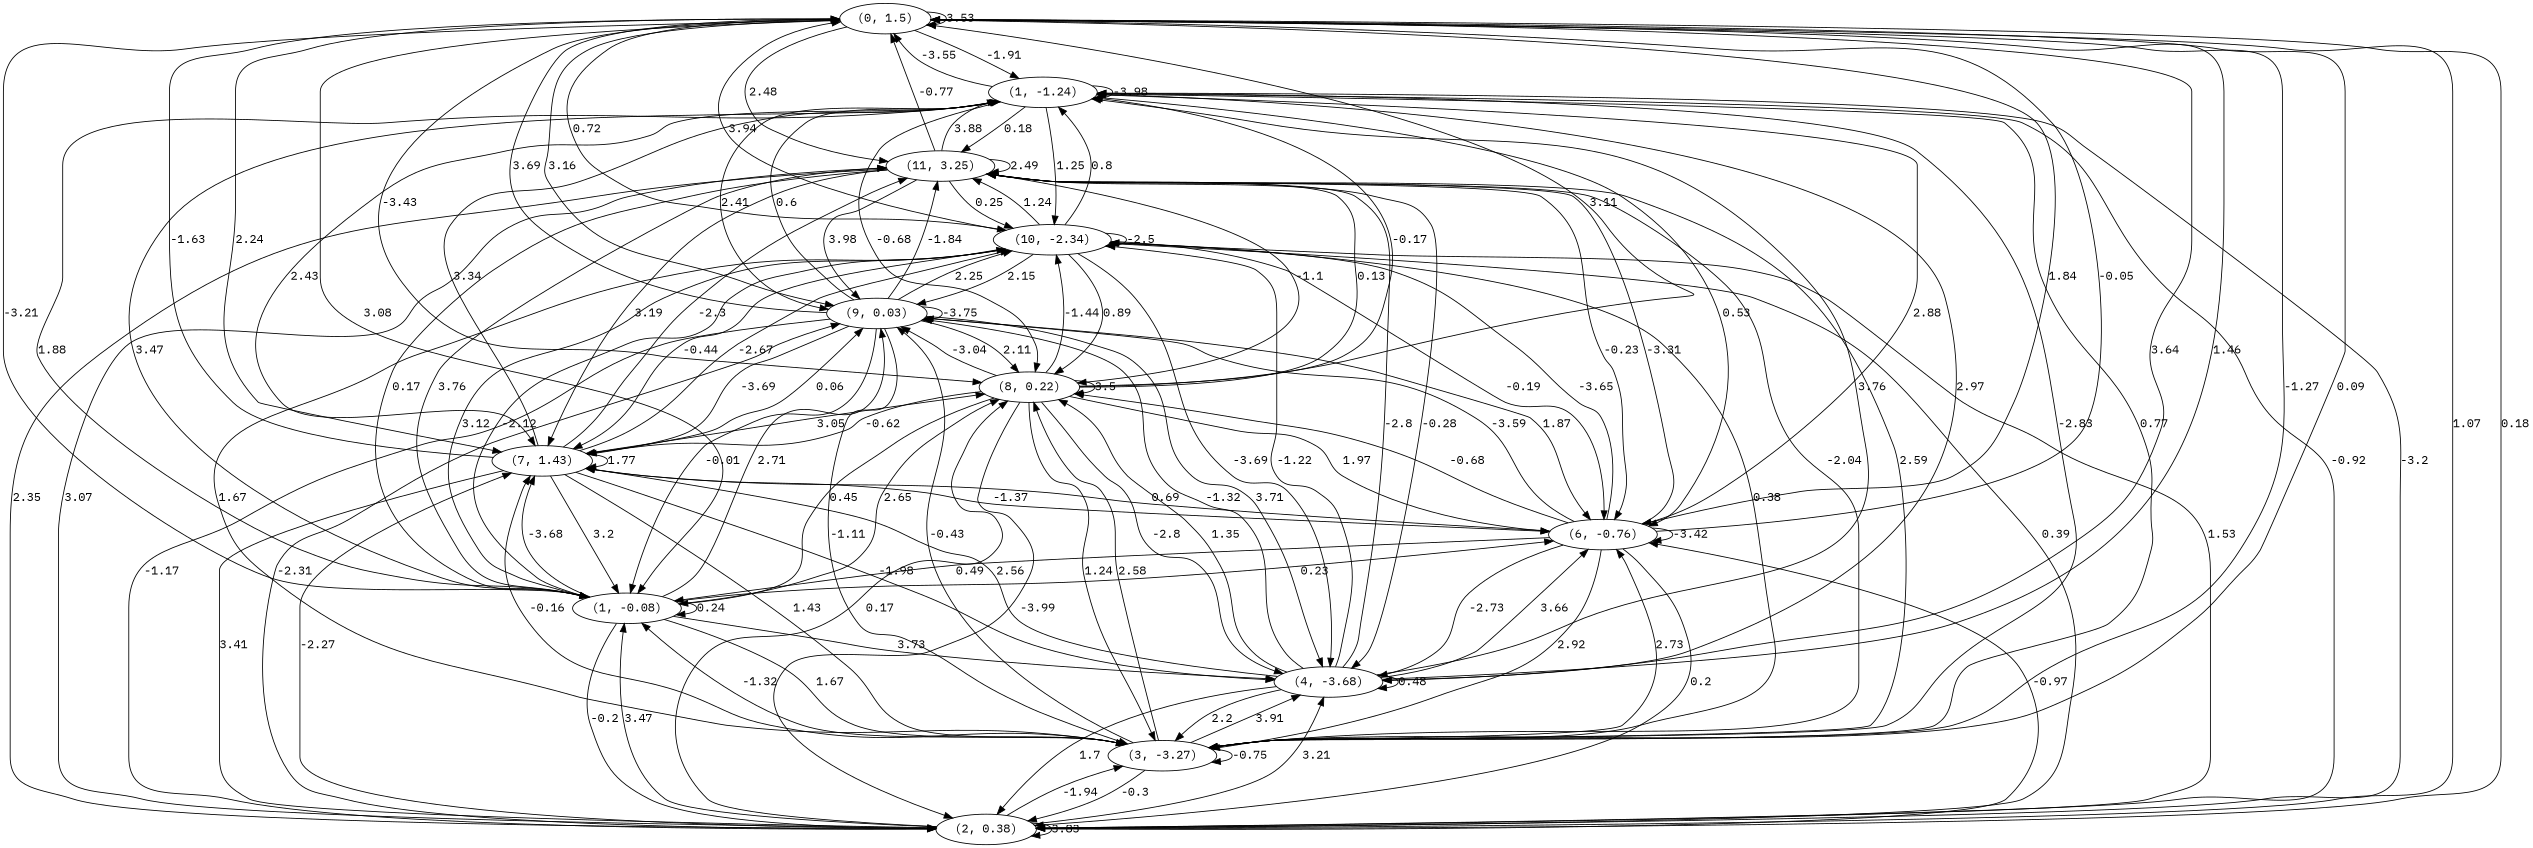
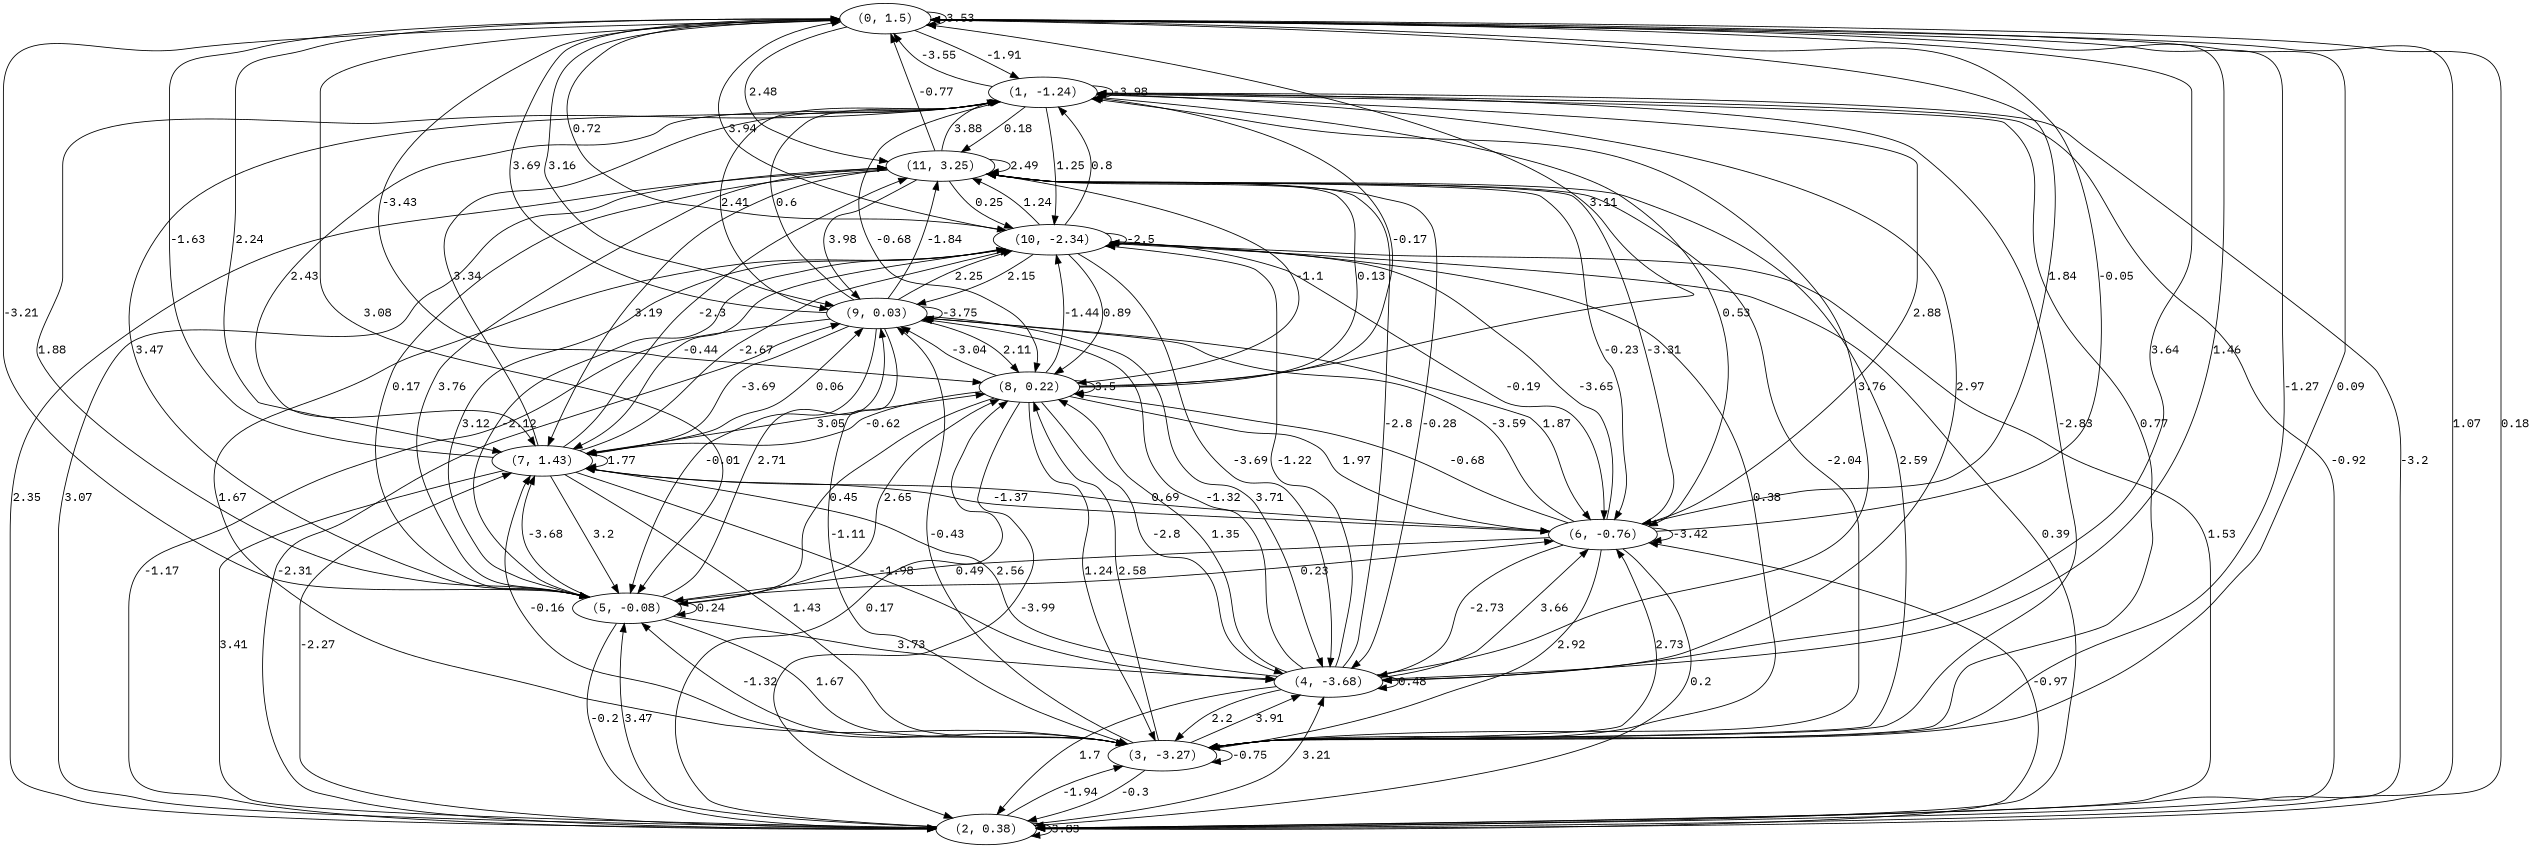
  digraph {
    fontname="IBM Plex Mono"
    node [fontname="IBM Plex Mono"]
    edge [fontname="IBM Plex Mono"]
    n1 [label="(0, 1.5)"]
    n2 [label="(1, -1.24)"]
    n3 [label="(2, 0.38)"]
    n4 [label="(3, -3.27)"]
    n5 [label="(4, -3.68)"]
-   n6 [label="(1, -0.08)"]
+   n6 [label="(5, -0.08)"]
    n7 [label="(6, -0.76)"]
    n8 [label="(7, 1.43)"]
    n9 [label="(8, 0.22)"]
    n10 [label="(9, 0.03)"]
    n11 [label="(10, -2.34)"]
    n12 [label="(11, 3.25)"]
    n1 -> n1 [label=3.53]
    n1 -> n2 [label=-1.91]
    n1 -> n3 [label=1.07]
    n1 -> n4 [label=-1.27]
    n1 -> n5 [label=3.64]
    n1 -> n6 [label=3.08]
    n1 -> n7 [label=1.84]
    n1 -> n8 [label=2.24]
    n1 -> n9 [label=-3.43]
    n1 -> n10 [label=3.16]
    n1 -> n11 [label=0.72]
    n1 -> n12 [label=2.48]
    n2 -> n1 [label=-3.55]
    n2 -> n2 [label=-3.98]
    n2 -> n3 [label=-0.92]
    n2 -> n4 [label=0.77]
    n2 -> n5 [label=2.97]
    n2 -> n6 [label=3.47]
    n2 -> n7 [label=0.53]
    n2 -> n8 [label=2.43]
    n2 -> n9 [label=-0.68]
    n2 -> n10 [label=2.41]
    n2 -> n11 [label=1.25]
    n2 -> n12 [label=0.18]
    n3 -> n1 [label=0.18]
    n3 -> n2 [label=-3.2]
    n3 -> n3 [label=3.83]
    n3 -> n4 [label=-1.94]
    n3 -> n5 [label=3.21]
    n3 -> n6 [label=3.47]
    n3 -> n7 [label=-0.97]
    n3 -> n8 [label=-2.27]
    n3 -> n9 [label=0.17]
    n3 -> n10 [label=-2.31]
    n3 -> n11 [label=1.53]
    n3 -> n12 [label=3.07]
    n4 -> n1 [label=0.09]
    n4 -> n2 [label=-2.83]
    n4 -> n3 [label=-0.3]
    n4 -> n4 [label=-0.75]
    n4 -> n5 [label=3.91]
    n4 -> n6 [label=-1.32]
    n4 -> n7 [label=2.73]
    n4 -> n8 [label=-0.16]
    n4 -> n9 [label=2.58]
    n4 -> n10 [label=-0.43]
    n4 -> n11 [label=0.38]
    n4 -> n12 [label=2.59]
    n5 -> n1 [label=1.46]
    n5 -> n2 [label=3.76]
    n5 -> n3 [label=1.7]
    n5 -> n4 [label=2.2]
    n5 -> n5 [label=0.48]
    n5 -> n7 [label=3.66]
    n5 -> n8 [label=2.56]
    n5 -> n9 [label=1.35]
    n5 -> n10 [label=-1.32]
    n5 -> n11 [label=-1.22]
    n5 -> n12 [label=-2.8]
    n6 -> n1 [label=-3.21]
    n6 -> n2 [label=1.88]
    n6 -> n3 [label=-0.2]
    n6 -> n4 [label=1.67]
    n6 -> n5 [label=3.73]
    n6 -> n6 [label=0.24]
    n6 -> n7 [label=0.23]
    n6 -> n8 [label=-3.68]
    n6 -> n9 [label=2.65]
    n6 -> n10 [label=2.71]
    n6 -> n11 [label=-2.12]
    n6 -> n12 [label=3.76]
    n7 -> n1 [label=-0.05]
    n7 -> n2 [label=2.88]
    n7 -> n3 [label=0.2]
    n7 -> n4 [label=2.92]
    n7 -> n5 [label=-2.73]
    n7 -> n6 [label=0.49]
    n7 -> n7 [label=-3.42]
    n7 -> n8 [label=0.69]
    n7 -> n9 [label=-0.68]
    n7 -> n10 [label=-3.59]
    n7 -> n11 [label=-3.65]
    n7 -> n12 [label=-3.31]
    n8 -> n1 [label=-1.63]
    n8 -> n2 [label=3.34]
    n8 -> n3 [label=3.41]
    n8 -> n4 [label=1.43]
    n8 -> n5 [label=-1.98]
    n8 -> n6 [label=3.2]
    n8 -> n7 [label=-1.37]
    n8 -> n8 [label=1.77]
    n8 -> n9 [label=3.05]
    n8 -> n10 [label=0.06]
    n8 -> n11 [label=-2.67]
    n8 -> n12 [label=-2.3]
    n9 -> n1 [label=3.11]
    n9 -> n2 [label=-0.17]
    n9 -> n3 [label=-3.99]
    n9 -> n4 [label=1.24]
    n9 -> n5 [label=-2.8]
    n9 -> n6 [label=0.45]
    n9 -> n7 [label=1.97]
    n9 -> n8 [label=-0.62]
    n9 -> n9 [label=3.5]
    n9 -> n10 [label=-3.04]
    n9 -> n11 [label=-1.44]
    n9 -> n12 [label=0.13]
    n10 -> n1 [label=3.69]
    n10 -> n2 [label=0.6]
    n10 -> n3 [label=-1.17]
    n10 -> n4 [label=-1.11]
    n10 -> n5 [label=3.71]
    n10 -> n6 [label=-0.01]
    n10 -> n7 [label=1.87]
    n10 -> n8 [label=-3.69]
    n10 -> n9 [label=2.11]
    n10 -> n10 [label=-3.75]
    n10 -> n11 [label=2.25]
    n10 -> n12 [label=-1.84]
    n11 -> n1 [label=3.94]
    n11 -> n2 [label=0.8]
    n11 -> n3 [label=0.39]
    n11 -> n4 [label=1.67]
    n11 -> n5 [label=-3.69]
    n11 -> n6 [label=3.12]
    n11 -> n7 [label=-0.19]
    n11 -> n8 [label=-0.44]
    n11 -> n9 [label=0.89]
    n11 -> n10 [label=2.15]
    n11 -> n11 [label=-2.5]
    n11 -> n12 [label=1.24]
    n12 -> n1 [label=-0.77]
    n12 -> n2 [label=3.88]
    n12 -> n3 [label=2.35]
    n12 -> n4 [label=-2.04]
    n12 -> n5 [label=-0.28]
    n12 -> n6 [label=0.17]
    n12 -> n7 [label=-0.23]
    n12 -> n8 [label=3.19]
    n12 -> n9 [label=-1.1]
    n12 -> n10 [label=3.98]
    n12 -> n11 [label=0.25]
    n12 -> n12 [label=2.49]
  }
